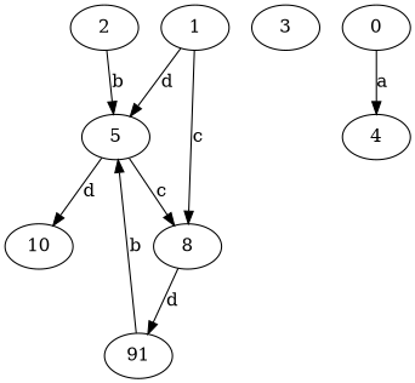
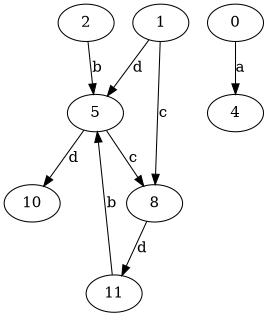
  strict digraph {
    2
    5
    8
    10
-   3
-   11 [label=91]
+   11
    0
    4
    1
    2 -> 5 [label=b]
    5 -> 8 [label=c]
    5 -> 10 [label=d]
    8 -> 11 [label=d]
    11 -> 5 [label=b]
    0 -> 4 [label=a]
    1 -> 5 [label=d]
    1 -> 8 [label=c]
  }
